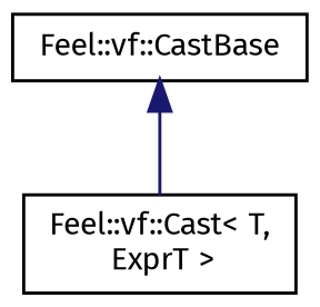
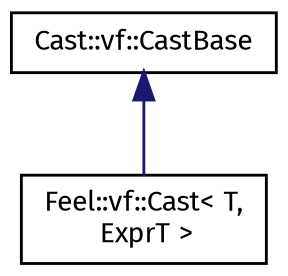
  digraph {
    rankdir=TB
    fontname="Fira Sans"
    node [color=black fillcolor=white fontname="Fira Sans" fontsize=10 shape=record style=filled]
-   n1 [height=0.2 label="Feel::vf::CastBase" width=0.4]
+   n1 [height=0.2 label="Cast::vf::CastBase" width=0.4]
    n2 [height=0.2 label="Feel::vf::Cast\< T,\l ExprT \>" width=0.4]
    n1 -> n2 [color=midnightblue dir=back fontname="Fira Sans" fontsize=10 labelfontname=Helvetica labelfontsize=10 style=solid]
  }
